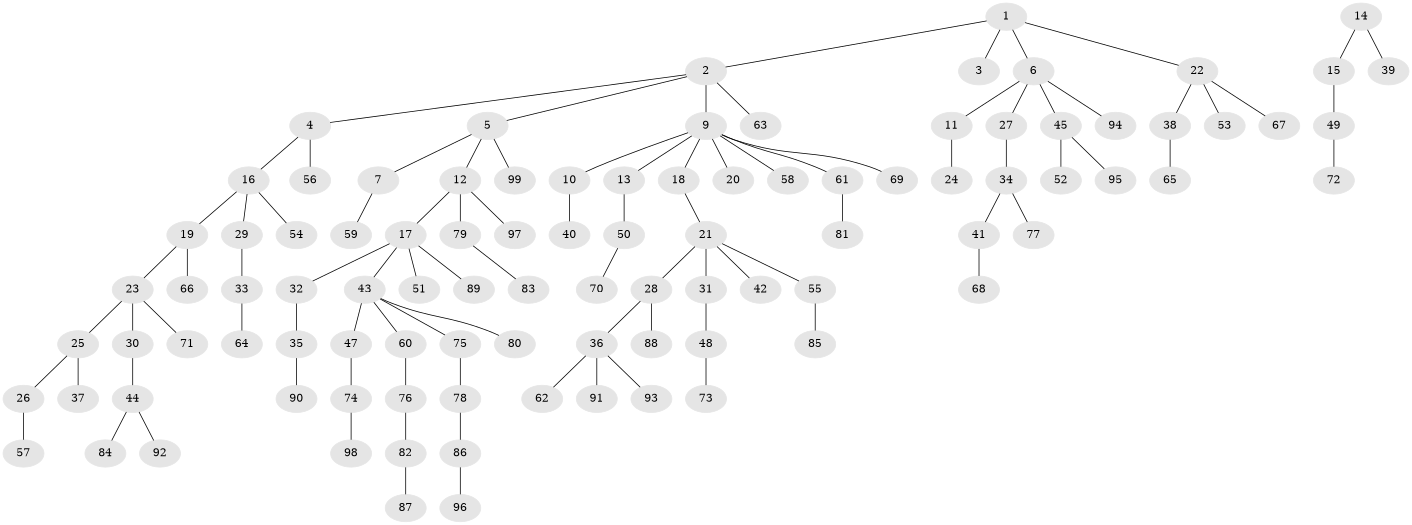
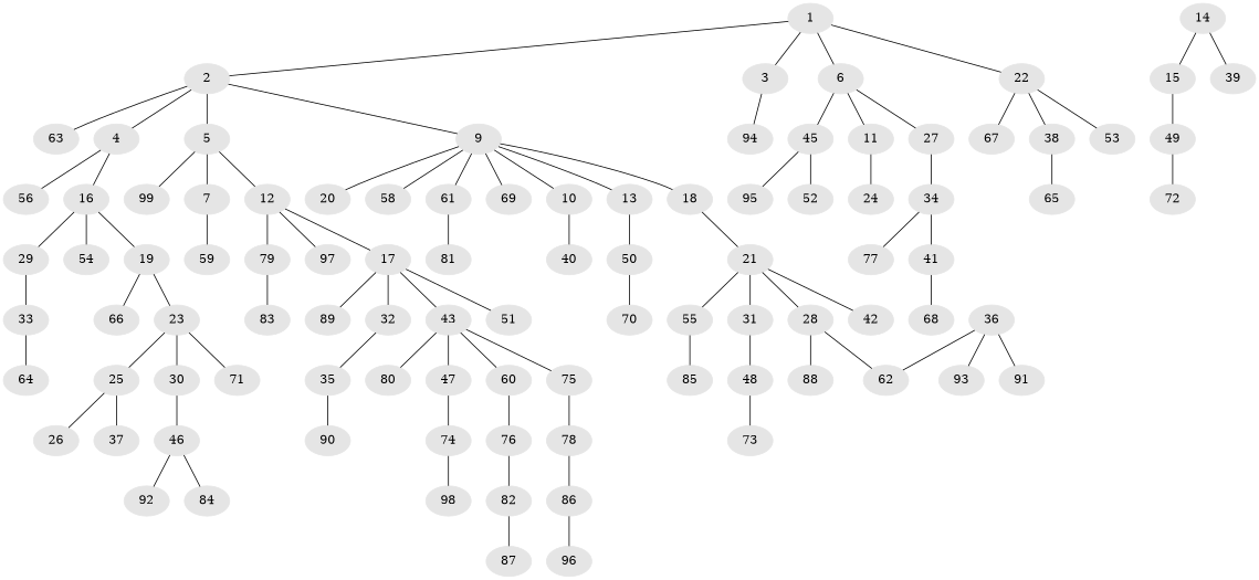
  graph {
    node [color=gray90 style=filled]
    1
    2
    3
    6
    22
    4
    5
    9
    63
    11
    27
    45
    94
    14
    15
    39
    38
    53
    67
    16
    56
    7
    12
    99
    10
    13
    18
    20
    58
    61
    69
    19
    29
    54
    59
    17
    79
    97
    24
    34
    52
    95
    40
    50
    21
    81
    32
    43
    51
    89
    83
    70
    49
    72
    23
    66
    33
    35
    47
    60
    75
    80
    28
    31
    42
    55
    25
    30
    71
    36
    88
    48
    85
    65
    26
    37
-   46 [label=44]
-   57
+   46
    41
    77
    62
    91
    93
    64
    84
    92
    73
    90
    68
    74
    76
    78
    98
    82
    86
    87
    96
    1 -- 2
    1 -- 3
    1 -- 6
    1 -- 22
    2 -- 4
    2 -- 5
    2 -- 9
    2 -- 63
    6 -- 11
    6 -- 27
    6 -- 45
-   6 -- 94
+   3 -- 94
    22 -- 38
    22 -- 53
    22 -- 67
    4 -- 16
    4 -- 56
    5 -- 7
    5 -- 12
    5 -- 99
    9 -- 10
    9 -- 13
    9 -- 18
    9 -- 20
    9 -- 58
    9 -- 61
    9 -- 69
    11 -- 24
    27 -- 34
    45 -- 52
    45 -- 95
    14 -- 15
    14 -- 39
    15 -- 49
    38 -- 65
    16 -- 19
    16 -- 29
    16 -- 54
    7 -- 59
    12 -- 17
    12 -- 79
    12 -- 97
    10 -- 40
    13 -- 50
    18 -- 21
    61 -- 81
    19 -- 23
    19 -- 66
    29 -- 33
    17 -- 32
    17 -- 43
    17 -- 51
    17 -- 89
    79 -- 83
    34 -- 41
    34 -- 77
    50 -- 70
    21 -- 28
    21 -- 31
    21 -- 42
    21 -- 55
    32 -- 35
    43 -- 47
    43 -- 60
    43 -- 75
    43 -- 80
    49 -- 72
    23 -- 25
    23 -- 30
    23 -- 71
    33 -- 64
    35 -- 90
    47 -- 74
    60 -- 76
    75 -- 78
-   28 -- 36
+   28 -- 62
    28 -- 88
    31 -- 48
    55 -- 85
    25 -- 26
    25 -- 37
    30 -- 46
    36 -- 62
    36 -- 91
    36 -- 93
    48 -- 73
-   26 -- 57
    46 -- 84
    46 -- 92
    41 -- 68
    74 -- 98
    76 -- 82
    78 -- 86
    82 -- 87
    86 -- 96
  }
